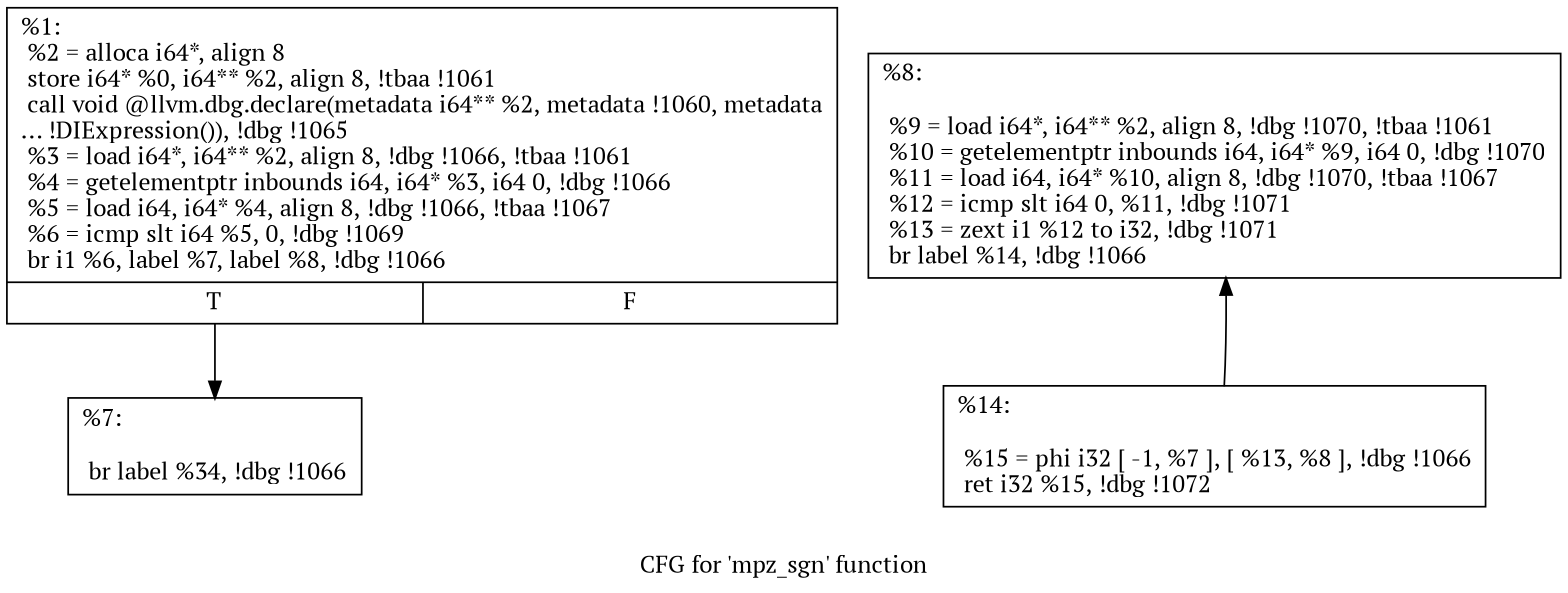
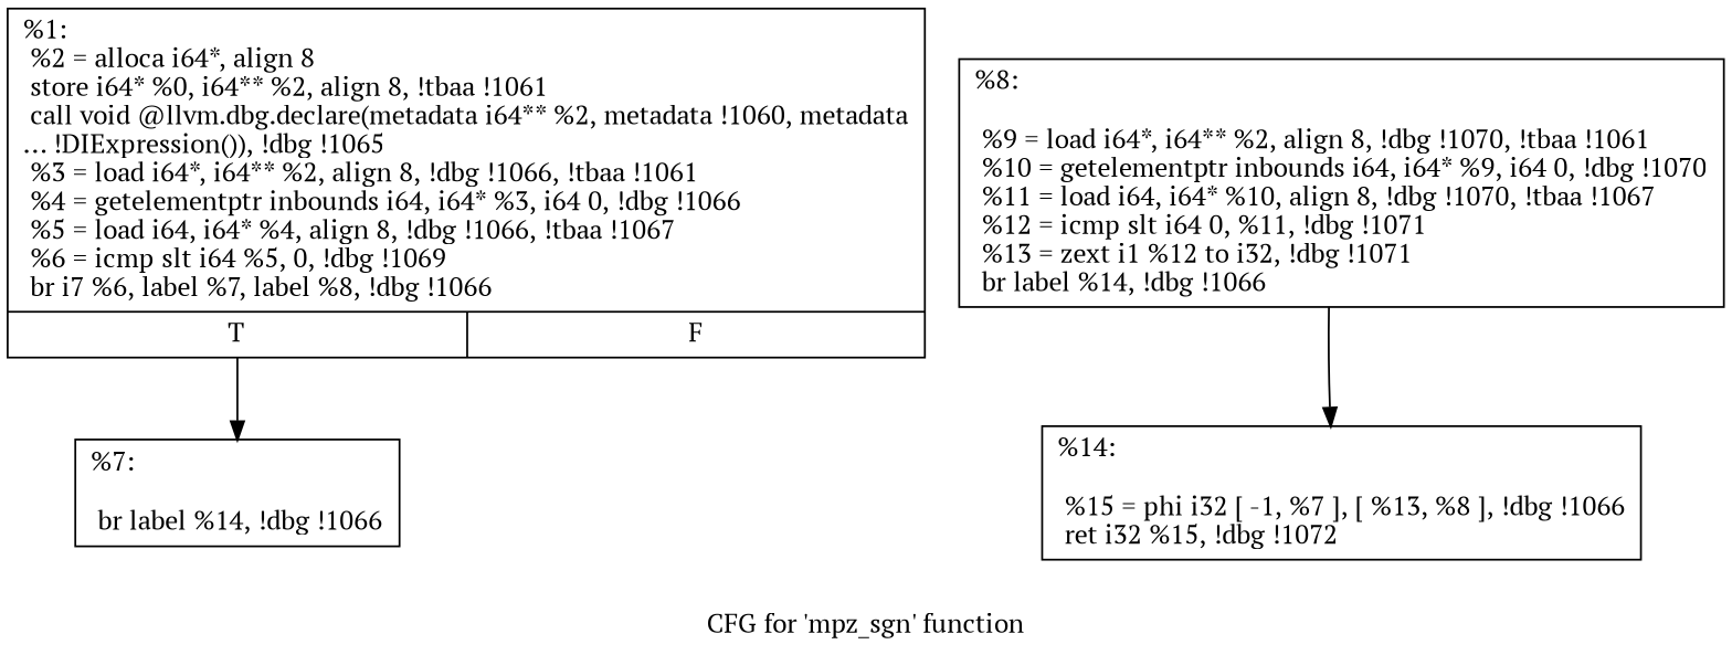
  digraph {
    fontname="PT Serif"
    label="CFG for 'mpz_sgn' function"
    node [fontname="PT Serif" shape=record]
    edge [fontname="PT Serif"]
-   n1 [label="{%1:\l  %2 = alloca i64*, align 8\l  store i64* %0, i64** %2, align 8, !tbaa !1061\l  call void @llvm.dbg.declare(metadata i64** %2, metadata !1060, metadata\l... !DIExpression()), !dbg !1065\l  %3 = load i64*, i64** %2, align 8, !dbg !1066, !tbaa !1061\l  %4 = getelementptr inbounds i64, i64* %3, i64 0, !dbg !1066\l  %5 = load i64, i64* %4, align 8, !dbg !1066, !tbaa !1067\l  %6 = icmp slt i64 %5, 0, !dbg !1069\l  br i1 %6, label %7, label %8, !dbg !1066\l|{<s0>T|<s1>F}}"]
-   n2 [label="{%7:\l\l  br label %34, !dbg !1066\l}"]
+   n1 [label="{%1:\l  %2 = alloca i64*, align 8\l  store i64* %0, i64** %2, align 8, !tbaa !1061\l  call void @llvm.dbg.declare(metadata i64** %2, metadata !1060, metadata\l... !DIExpression()), !dbg !1065\l  %3 = load i64*, i64** %2, align 8, !dbg !1066, !tbaa !1061\l  %4 = getelementptr inbounds i64, i64* %3, i64 0, !dbg !1066\l  %5 = load i64, i64* %4, align 8, !dbg !1066, !tbaa !1067\l  %6 = icmp slt i64 %5, 0, !dbg !1069\l  br i7 %6, label %7, label %8, !dbg !1066\l|{<s0>T|<s1>F}}"]
+   n2 [label="{%7:\l\l  br label %14, !dbg !1066\l}"]
    n3 [label="{%8:\l\l  %9 = load i64*, i64** %2, align 8, !dbg !1070, !tbaa !1061\l  %10 = getelementptr inbounds i64, i64* %9, i64 0, !dbg !1070\l  %11 = load i64, i64* %10, align 8, !dbg !1070, !tbaa !1067\l  %12 = icmp slt i64 0, %11, !dbg !1071\l  %13 = zext i1 %12 to i32, !dbg !1071\l  br label %14, !dbg !1066\l}"]
    n4 [label="{%14:\l\l  %15 = phi i32 [ -1, %7 ], [ %13, %8 ], !dbg !1066\l  ret i32 %15, !dbg !1072\l}"]
    n1 -> n2 [tailport=s0]
-   n4 -> n3
+   n3 -> n4
  }
